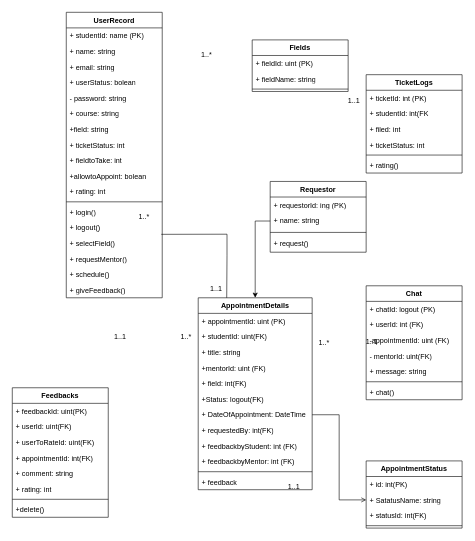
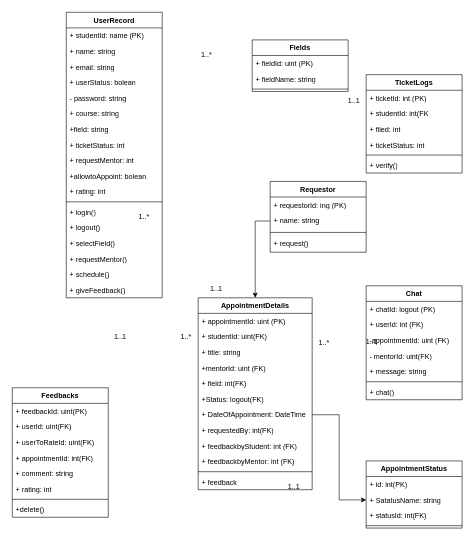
  <mxCell id="0" />
  <mxCell id="1" parent="0" />
  <mxCell id="2" value="UserRecord" style="swimlane;fontStyle=1;align=center;verticalAlign=top;childLayout=stackLayout;horizontal=1;startSize=26;horizontalStack=0;resizeParent=1;resizeParentMax=0;resizeLast=0;collapsible=1;marginBottom=0;whiteSpace=wrap;html=1;" parent="1" vertex="1"><mxGeometry x="110" y="20" width="160" height="476" as="geometry" /></mxCell>
  <mxCell id="3" value="+ studentId: name (PK)" style="text;strokeColor=none;fillColor=none;align=left;verticalAlign=top;spacingLeft=4;spacingRight=4;overflow=hidden;rotatable=0;points=[[0,0.5],[1,0.5]];portConstraint=eastwest;whiteSpace=wrap;html=1;" parent="2" vertex="1"><mxGeometry y="26" width="160" height="26" as="geometry" /></mxCell>
  <mxCell id="4" value="+ name: string&lt;br&gt;" style="text;strokeColor=none;fillColor=none;align=left;verticalAlign=top;spacingLeft=4;spacingRight=4;overflow=hidden;rotatable=0;points=[[0,0.5],[1,0.5]];portConstraint=eastwest;whiteSpace=wrap;html=1;" parent="2" vertex="1"><mxGeometry y="52" width="160" height="26" as="geometry" /></mxCell>
  <mxCell id="5" value="+ email: string" style="text;strokeColor=none;fillColor=none;align=left;verticalAlign=top;spacingLeft=4;spacingRight=4;overflow=hidden;rotatable=0;points=[[0,0.5],[1,0.5]];portConstraint=eastwest;whiteSpace=wrap;html=1;" parent="2" vertex="1"><mxGeometry y="78" width="160" height="26" as="geometry" /></mxCell>
  <mxCell id="6" value="+ userStatus: bolean" style="text;strokeColor=none;fillColor=none;align=left;verticalAlign=top;spacingLeft=4;spacingRight=4;overflow=hidden;rotatable=0;points=[[0,0.5],[1,0.5]];portConstraint=eastwest;whiteSpace=wrap;html=1;" parent="2" vertex="1"><mxGeometry y="104" width="160" height="26" as="geometry" /></mxCell>
  <mxCell id="7" value="- password: string" style="text;strokeColor=none;fillColor=none;align=left;verticalAlign=top;spacingLeft=4;spacingRight=4;overflow=hidden;rotatable=0;points=[[0,0.5],[1,0.5]];portConstraint=eastwest;whiteSpace=wrap;html=1;" parent="2" vertex="1"><mxGeometry y="130" width="160" height="26" as="geometry" /></mxCell>
  <mxCell id="8" value="+ course: string" style="text;strokeColor=none;fillColor=none;align=left;verticalAlign=top;spacingLeft=4;spacingRight=4;overflow=hidden;rotatable=0;points=[[0,0.5],[1,0.5]];portConstraint=eastwest;whiteSpace=wrap;html=1;" parent="2" vertex="1"><mxGeometry y="156" width="160" height="26" as="geometry" /></mxCell>
  <mxCell id="9" value="+field: string" style="text;strokeColor=none;fillColor=none;align=left;verticalAlign=top;spacingLeft=4;spacingRight=4;overflow=hidden;rotatable=0;points=[[0,0.5],[1,0.5]];portConstraint=eastwest;whiteSpace=wrap;html=1;" parent="2" vertex="1"><mxGeometry y="182" width="160" height="26" as="geometry" /></mxCell>
  <mxCell id="10" value="+ ticketStatus: int&amp;nbsp;" style="text;strokeColor=none;fillColor=none;align=left;verticalAlign=top;spacingLeft=4;spacingRight=4;overflow=hidden;rotatable=0;points=[[0,0.5],[1,0.5]];portConstraint=eastwest;whiteSpace=wrap;html=1;" parent="2" vertex="1"><mxGeometry y="208" width="160" height="26" as="geometry" /></mxCell>
- <mxCell id="11" value="+ fieldtoTake: int" style="text;strokeColor=none;fillColor=none;align=left;verticalAlign=top;spacingLeft=4;spacingRight=4;overflow=hidden;rotatable=0;points=[[0,0.5],[1,0.5]];portConstraint=eastwest;whiteSpace=wrap;html=1;" parent="2" vertex="1"><mxGeometry y="234" width="160" height="26" as="geometry" /></mxCell>
+ <mxCell id="11" value="+ requestMentor: int" style="text;strokeColor=none;fillColor=none;align=left;verticalAlign=top;spacingLeft=4;spacingRight=4;overflow=hidden;rotatable=0;points=[[0,0.5],[1,0.5]];portConstraint=eastwest;whiteSpace=wrap;html=1;" parent="2" vertex="1"><mxGeometry y="234" width="160" height="26" as="geometry" /></mxCell>
  <mxCell id="12" value="+allowtoAppoint: bolean" style="text;strokeColor=none;fillColor=none;align=left;verticalAlign=top;spacingLeft=4;spacingRight=4;overflow=hidden;rotatable=0;points=[[0,0.5],[1,0.5]];portConstraint=eastwest;whiteSpace=wrap;html=1;" parent="2" vertex="1"><mxGeometry y="260" width="160" height="26" as="geometry" /></mxCell>
  <mxCell id="13" value="+ rating: int" style="text;strokeColor=none;fillColor=none;align=left;verticalAlign=top;spacingLeft=4;spacingRight=4;overflow=hidden;rotatable=0;points=[[0,0.5],[1,0.5]];portConstraint=eastwest;whiteSpace=wrap;html=1;" parent="2" vertex="1"><mxGeometry y="286" width="160" height="26" as="geometry" /></mxCell>
  <mxCell id="14" value="" style="line;strokeWidth=1;fillColor=none;align=left;verticalAlign=middle;spacingTop=-1;spacingLeft=3;spacingRight=3;rotatable=0;labelPosition=right;points=[];portConstraint=eastwest;strokeColor=inherit;" parent="2" vertex="1"><mxGeometry y="312" width="160" height="8" as="geometry" /></mxCell>
  <mxCell id="15" value="+ login()" style="text;strokeColor=none;fillColor=none;align=left;verticalAlign=top;spacingLeft=4;spacingRight=4;overflow=hidden;rotatable=0;points=[[0,0.5],[1,0.5]];portConstraint=eastwest;whiteSpace=wrap;html=1;" parent="2" vertex="1"><mxGeometry y="320" width="160" height="26" as="geometry" /></mxCell>
  <mxCell id="16" value="+ logout()" style="text;strokeColor=none;fillColor=none;align=left;verticalAlign=top;spacingLeft=4;spacingRight=4;overflow=hidden;rotatable=0;points=[[0,0.5],[1,0.5]];portConstraint=eastwest;whiteSpace=wrap;html=1;" parent="2" vertex="1"><mxGeometry y="346" width="160" height="26" as="geometry" /></mxCell>
  <mxCell id="17" value="+ selectField()" style="text;strokeColor=none;fillColor=none;align=left;verticalAlign=top;spacingLeft=4;spacingRight=4;overflow=hidden;rotatable=0;points=[[0,0.5],[1,0.5]];portConstraint=eastwest;whiteSpace=wrap;html=1;" parent="2" vertex="1"><mxGeometry y="372" width="160" height="26" as="geometry" /></mxCell>
  <mxCell id="18" value="+ requestMentor()" style="text;strokeColor=none;fillColor=none;align=left;verticalAlign=top;spacingLeft=4;spacingRight=4;overflow=hidden;rotatable=0;points=[[0,0.5],[1,0.5]];portConstraint=eastwest;whiteSpace=wrap;html=1;" parent="2" vertex="1"><mxGeometry y="398" width="160" height="26" as="geometry" /></mxCell>
  <mxCell id="19" value="+ schedule()" style="text;strokeColor=none;fillColor=none;align=left;verticalAlign=top;spacingLeft=4;spacingRight=4;overflow=hidden;rotatable=0;points=[[0,0.5],[1,0.5]];portConstraint=eastwest;whiteSpace=wrap;html=1;" parent="2" vertex="1"><mxGeometry y="424" width="160" height="26" as="geometry" /></mxCell>
  <mxCell id="20" value="+ giveFeedback()" style="text;strokeColor=none;fillColor=none;align=left;verticalAlign=top;spacingLeft=4;spacingRight=4;overflow=hidden;rotatable=0;points=[[0,0.5],[1,0.5]];portConstraint=eastwest;whiteSpace=wrap;html=1;" parent="2" vertex="1"><mxGeometry y="450" width="160" height="26" as="geometry" /></mxCell>
  <mxCell id="21" value="AppointmentDetails" style="swimlane;fontStyle=1;align=center;verticalAlign=top;childLayout=stackLayout;horizontal=1;startSize=26;horizontalStack=0;resizeParent=1;resizeParentMax=0;resizeLast=0;collapsible=1;marginBottom=0;whiteSpace=wrap;html=1;" parent="1" vertex="1"><mxGeometry x="330" y="496" width="190" height="320" as="geometry" /></mxCell>
  <mxCell id="22" value="+ appointmentId: uint (PK)" style="text;strokeColor=none;fillColor=none;align=left;verticalAlign=top;spacingLeft=4;spacingRight=4;overflow=hidden;rotatable=0;points=[[0,0.5],[1,0.5]];portConstraint=eastwest;whiteSpace=wrap;html=1;" parent="21" vertex="1"><mxGeometry y="26" width="190" height="26" as="geometry" /></mxCell>
  <mxCell id="23" value="+ studentId: uint(FK)" style="text;strokeColor=none;fillColor=none;align=left;verticalAlign=top;spacingLeft=4;spacingRight=4;overflow=hidden;rotatable=0;points=[[0,0.5],[1,0.5]];portConstraint=eastwest;whiteSpace=wrap;html=1;" parent="21" vertex="1"><mxGeometry y="52" width="190" height="26" as="geometry" /></mxCell>
  <mxCell id="24" value="+ title: string" style="text;strokeColor=none;fillColor=none;align=left;verticalAlign=top;spacingLeft=4;spacingRight=4;overflow=hidden;rotatable=0;points=[[0,0.5],[1,0.5]];portConstraint=eastwest;whiteSpace=wrap;html=1;" parent="21" vertex="1"><mxGeometry y="78" width="190" height="26" as="geometry" /></mxCell>
  <mxCell id="25" value="+mentorId: uint (FK)" style="text;strokeColor=none;fillColor=none;align=left;verticalAlign=top;spacingLeft=4;spacingRight=4;overflow=hidden;rotatable=0;points=[[0,0.5],[1,0.5]];portConstraint=eastwest;whiteSpace=wrap;html=1;" parent="21" vertex="1"><mxGeometry y="104" width="190" height="26" as="geometry" /></mxCell>
  <mxCell id="26" value="+ field: int(FK)" style="text;strokeColor=none;fillColor=none;align=left;verticalAlign=top;spacingLeft=4;spacingRight=4;overflow=hidden;rotatable=0;points=[[0,0.5],[1,0.5]];portConstraint=eastwest;whiteSpace=wrap;html=1;" parent="21" vertex="1"><mxGeometry y="130" width="190" height="26" as="geometry" /></mxCell>
  <mxCell id="27" value="+Status: logout(FK)" style="text;strokeColor=none;fillColor=none;align=left;verticalAlign=top;spacingLeft=4;spacingRight=4;overflow=hidden;rotatable=0;points=[[0,0.5],[1,0.5]];portConstraint=eastwest;whiteSpace=wrap;html=1;" parent="21" vertex="1"><mxGeometry y="156" width="190" height="26" as="geometry" /></mxCell>
  <mxCell id="28" value="+ DateOfAppointment: DateTime" style="text;strokeColor=none;fillColor=none;align=left;verticalAlign=top;spacingLeft=4;spacingRight=4;overflow=hidden;rotatable=0;points=[[0,0.5],[1,0.5]];portConstraint=eastwest;whiteSpace=wrap;html=1;" parent="21" vertex="1"><mxGeometry y="182" width="190" height="26" as="geometry" /></mxCell>
  <mxCell id="29" value="+ requestedBy: int(FK)" style="text;strokeColor=none;fillColor=none;align=left;verticalAlign=top;spacingLeft=4;spacingRight=4;overflow=hidden;rotatable=0;points=[[0,0.5],[1,0.5]];portConstraint=eastwest;whiteSpace=wrap;html=1;" parent="21" vertex="1"><mxGeometry y="208" width="190" height="26" as="geometry" /></mxCell>
  <mxCell id="30" value="+ feedbackbyStudent: int (FK)" style="text;strokeColor=none;fillColor=none;align=left;verticalAlign=top;spacingLeft=4;spacingRight=4;overflow=hidden;rotatable=0;points=[[0,0.5],[1,0.5]];portConstraint=eastwest;whiteSpace=wrap;html=1;" parent="21" vertex="1"><mxGeometry y="234" width="190" height="26" as="geometry" /></mxCell>
  <mxCell id="31" value="+ feedbackbyMentor: int (FK)&lt;br&gt;&lt;div&gt;&lt;br&gt;&lt;/div&gt;" style="text;strokeColor=none;fillColor=none;align=left;verticalAlign=top;spacingLeft=4;spacingRight=4;overflow=hidden;rotatable=0;points=[[0,0.5],[1,0.5]];portConstraint=eastwest;whiteSpace=wrap;html=1;" parent="21" vertex="1"><mxGeometry y="260" width="190" height="26" as="geometry" /></mxCell>
  <mxCell id="32" value="" style="line;strokeWidth=1;fillColor=none;align=left;verticalAlign=middle;spacingTop=-1;spacingLeft=3;spacingRight=3;rotatable=0;labelPosition=right;points=[];portConstraint=eastwest;strokeColor=inherit;" parent="21" vertex="1"><mxGeometry y="286" width="190" height="8" as="geometry" /></mxCell>
  <mxCell id="33" value="+ feedback" style="text;strokeColor=none;fillColor=none;align=left;verticalAlign=top;spacingLeft=4;spacingRight=4;overflow=hidden;rotatable=0;points=[[0,0.5],[1,0.5]];portConstraint=eastwest;whiteSpace=wrap;html=1;" parent="21" vertex="1"><mxGeometry y="294" width="190" height="26" as="geometry" /></mxCell>
  <mxCell id="34" value="Feedbacks" style="swimlane;fontStyle=1;align=center;verticalAlign=top;childLayout=stackLayout;horizontal=1;startSize=26;horizontalStack=0;resizeParent=1;resizeParentMax=0;resizeLast=0;collapsible=1;marginBottom=0;whiteSpace=wrap;html=1;" parent="1" vertex="1"><mxGeometry x="20" y="646" width="160" height="216" as="geometry" /></mxCell>
  <mxCell id="35" value="+ feedbackId: uint(PK)" style="text;strokeColor=none;fillColor=none;align=left;verticalAlign=top;spacingLeft=4;spacingRight=4;overflow=hidden;rotatable=0;points=[[0,0.5],[1,0.5]];portConstraint=eastwest;whiteSpace=wrap;html=1;" parent="34" vertex="1"><mxGeometry y="26" width="160" height="26" as="geometry" /></mxCell>
  <mxCell id="36" value="+ userId: uint(FK)" style="text;strokeColor=none;fillColor=none;align=left;verticalAlign=top;spacingLeft=4;spacingRight=4;overflow=hidden;rotatable=0;points=[[0,0.5],[1,0.5]];portConstraint=eastwest;whiteSpace=wrap;html=1;" parent="34" vertex="1"><mxGeometry y="52" width="160" height="26" as="geometry" /></mxCell>
  <mxCell id="37" value="+ userToRateId: uint(FK)" style="text;strokeColor=none;fillColor=none;align=left;verticalAlign=top;spacingLeft=4;spacingRight=4;overflow=hidden;rotatable=0;points=[[0,0.5],[1,0.5]];portConstraint=eastwest;whiteSpace=wrap;html=1;" parent="34" vertex="1"><mxGeometry y="78" width="160" height="26" as="geometry" /></mxCell>
  <mxCell id="38" value="+ appointmentId: int(FK)" style="text;strokeColor=none;fillColor=none;align=left;verticalAlign=top;spacingLeft=4;spacingRight=4;overflow=hidden;rotatable=0;points=[[0,0.5],[1,0.5]];portConstraint=eastwest;whiteSpace=wrap;html=1;" parent="34" vertex="1"><mxGeometry y="104" width="160" height="26" as="geometry" /></mxCell>
  <mxCell id="39" value="+ comment: string" style="text;strokeColor=none;fillColor=none;align=left;verticalAlign=top;spacingLeft=4;spacingRight=4;overflow=hidden;rotatable=0;points=[[0,0.5],[1,0.5]];portConstraint=eastwest;whiteSpace=wrap;html=1;" parent="34" vertex="1"><mxGeometry y="130" width="160" height="26" as="geometry" /></mxCell>
  <mxCell id="40" value="+ rating: int" style="text;strokeColor=none;fillColor=none;align=left;verticalAlign=top;spacingLeft=4;spacingRight=4;overflow=hidden;rotatable=0;points=[[0,0.5],[1,0.5]];portConstraint=eastwest;whiteSpace=wrap;html=1;" parent="34" vertex="1"><mxGeometry y="156" width="160" height="26" as="geometry" /></mxCell>
  <mxCell id="41" value="" style="line;strokeWidth=1;fillColor=none;align=left;verticalAlign=middle;spacingTop=-1;spacingLeft=3;spacingRight=3;rotatable=0;labelPosition=right;points=[];portConstraint=eastwest;strokeColor=inherit;" parent="34" vertex="1"><mxGeometry y="182" width="160" height="8" as="geometry" /></mxCell>
  <mxCell id="42" value="+delete()" style="text;strokeColor=none;fillColor=none;align=left;verticalAlign=top;spacingLeft=4;spacingRight=4;overflow=hidden;rotatable=0;points=[[0,0.5],[1,0.5]];portConstraint=eastwest;whiteSpace=wrap;html=1;" parent="34" vertex="1"><mxGeometry y="190" width="160" height="26" as="geometry" /></mxCell>
- <mxCell id="43" value="" style="endArrow=none;html=1;rounded=0;entryX=0.25;entryY=0;entryDx=0;entryDy=0;exitX=0.99;exitY=0.931;exitDx=0;exitDy=0;exitPerimeter=0;" parent="1" source="16" target="21" edge="1"><mxGeometry width="50" height="50" relative="1" as="geometry"><mxPoint x="280" y="446" as="sourcePoint" /><mxPoint x="330" y="396" as="targetPoint" /><Array as="points"><mxPoint x="378" y="390" /><mxPoint x="378" y="426" /></Array></mxGeometry></mxCell>
  <mxCell id="44" value="Fields" style="swimlane;fontStyle=1;align=center;verticalAlign=top;childLayout=stackLayout;horizontal=1;startSize=26;horizontalStack=0;resizeParent=1;resizeParentMax=0;resizeLast=0;collapsible=1;marginBottom=0;whiteSpace=wrap;html=1;" parent="1" vertex="1"><mxGeometry x="420" y="66" width="160" height="86" as="geometry" /></mxCell>
  <mxCell id="45" value="+ fieldId: uint (PK)" style="text;strokeColor=none;fillColor=none;align=left;verticalAlign=top;spacingLeft=4;spacingRight=4;overflow=hidden;rotatable=0;points=[[0,0.5],[1,0.5]];portConstraint=eastwest;whiteSpace=wrap;html=1;" parent="44" vertex="1"><mxGeometry y="26" width="160" height="26" as="geometry" /></mxCell>
  <mxCell id="46" value="+ fieldName: string" style="text;strokeColor=none;fillColor=none;align=left;verticalAlign=top;spacingLeft=4;spacingRight=4;overflow=hidden;rotatable=0;points=[[0,0.5],[1,0.5]];portConstraint=eastwest;whiteSpace=wrap;html=1;" parent="44" vertex="1"><mxGeometry y="52" width="160" height="26" as="geometry" /></mxCell>
  <mxCell id="47" value="" style="line;strokeWidth=1;fillColor=none;align=left;verticalAlign=middle;spacingTop=-1;spacingLeft=3;spacingRight=3;rotatable=0;labelPosition=right;points=[];portConstraint=eastwest;strokeColor=inherit;" parent="44" vertex="1"><mxGeometry y="78" width="160" height="8" as="geometry" /></mxCell>
  <mxCell id="48" value="1..*" style="text;html=1;strokeColor=none;fillColor=none;align=center;verticalAlign=middle;whiteSpace=wrap;rounded=0;" parent="1" vertex="1"><mxGeometry x="210" y="346" width="60" height="30" as="geometry" /></mxCell>
  <mxCell id="49" value="1..1" style="text;html=1;strokeColor=none;fillColor=none;align=center;verticalAlign=middle;whiteSpace=wrap;rounded=0;" parent="1" vertex="1"><mxGeometry x="330" y="466" width="60" height="30" as="geometry" /></mxCell>
  <mxCell id="50" value="1..1" style="text;html=1;strokeColor=none;fillColor=none;align=center;verticalAlign=middle;whiteSpace=wrap;rounded=0;" parent="1" vertex="1"><mxGeometry x="170" y="546" width="60" height="30" as="geometry" /></mxCell>
  <mxCell id="51" value="1..*" style="text;html=1;strokeColor=none;fillColor=none;align=center;verticalAlign=middle;whiteSpace=wrap;rounded=0;" parent="1" vertex="1"><mxGeometry x="280" y="546" width="60" height="30" as="geometry" /></mxCell>
  <mxCell id="52" value="1..1" style="text;html=1;strokeColor=none;fillColor=none;align=center;verticalAlign=middle;whiteSpace=wrap;rounded=0;" parent="1" vertex="1"><mxGeometry x="559.68" y="152" width="60" height="30" as="geometry" /></mxCell>
  <mxCell id="53" value="1..*" style="text;html=1;strokeColor=none;fillColor=none;align=center;verticalAlign=middle;whiteSpace=wrap;rounded=0;" parent="1" vertex="1"><mxGeometry x="314" y="76" width="60" height="30" as="geometry" /></mxCell>
  <mxCell id="54" value="1..1" style="text;html=1;strokeColor=none;fillColor=none;align=center;verticalAlign=middle;whiteSpace=wrap;rounded=0;" parent="1" vertex="1"><mxGeometry x="460" y="796" width="60" height="30" as="geometry" /></mxCell>
  <mxCell id="55" value="Chat" style="swimlane;fontStyle=1;align=center;verticalAlign=top;childLayout=stackLayout;horizontal=1;startSize=26;horizontalStack=0;resizeParent=1;resizeParentMax=0;resizeLast=0;collapsible=1;marginBottom=0;whiteSpace=wrap;html=1;" parent="1" vertex="1"><mxGeometry x="610" y="476" width="160" height="190" as="geometry" /></mxCell>
  <mxCell id="56" value="+ chatId: logout (PK)" style="text;strokeColor=none;fillColor=none;align=left;verticalAlign=top;spacingLeft=4;spacingRight=4;overflow=hidden;rotatable=0;points=[[0,0.5],[1,0.5]];portConstraint=eastwest;whiteSpace=wrap;html=1;" parent="55" vertex="1"><mxGeometry y="26" width="160" height="26" as="geometry" /></mxCell>
  <mxCell id="57" value="+ userId: int (FK)" style="text;strokeColor=none;fillColor=none;align=left;verticalAlign=top;spacingLeft=4;spacingRight=4;overflow=hidden;rotatable=0;points=[[0,0.5],[1,0.5]];portConstraint=eastwest;whiteSpace=wrap;html=1;" parent="55" vertex="1"><mxGeometry y="52" width="160" height="26" as="geometry" /></mxCell>
  <mxCell id="58" value="-appointmentId: uint (FK)" style="text;strokeColor=none;fillColor=none;align=left;verticalAlign=top;spacingLeft=4;spacingRight=4;overflow=hidden;rotatable=0;points=[[0,0.5],[1,0.5]];portConstraint=eastwest;whiteSpace=wrap;html=1;" parent="55" vertex="1"><mxGeometry y="78" width="160" height="26" as="geometry" /></mxCell>
  <mxCell id="59" value="- mentorId: uint(FK)" style="text;strokeColor=none;fillColor=none;align=left;verticalAlign=top;spacingLeft=4;spacingRight=4;overflow=hidden;rotatable=0;points=[[0,0.5],[1,0.5]];portConstraint=eastwest;whiteSpace=wrap;html=1;" parent="55" vertex="1"><mxGeometry y="104" width="160" height="26" as="geometry" /></mxCell>
  <mxCell id="60" value="+ message: string" style="text;strokeColor=none;fillColor=none;align=left;verticalAlign=top;spacingLeft=4;spacingRight=4;overflow=hidden;rotatable=0;points=[[0,0.5],[1,0.5]];portConstraint=eastwest;whiteSpace=wrap;html=1;" parent="55" vertex="1"><mxGeometry y="130" width="160" height="26" as="geometry" /></mxCell>
  <mxCell id="61" value="" style="line;strokeWidth=1;fillColor=none;align=left;verticalAlign=middle;spacingTop=-1;spacingLeft=3;spacingRight=3;rotatable=0;labelPosition=right;points=[];portConstraint=eastwest;strokeColor=inherit;" parent="55" vertex="1"><mxGeometry y="156" width="160" height="8" as="geometry" /></mxCell>
  <mxCell id="62" value="+ chat()" style="text;strokeColor=none;fillColor=none;align=left;verticalAlign=top;spacingLeft=4;spacingRight=4;overflow=hidden;rotatable=0;points=[[0,0.5],[1,0.5]];portConstraint=eastwest;whiteSpace=wrap;html=1;" parent="55" vertex="1"><mxGeometry y="164" width="160" height="26" as="geometry" /></mxCell>
  <mxCell id="63" value="1..1" style="text;html=1;strokeColor=none;fillColor=none;align=center;verticalAlign=middle;whiteSpace=wrap;rounded=0;" parent="1" vertex="1"><mxGeometry x="590" y="555" width="60" height="30" as="geometry" /></mxCell>
  <mxCell id="64" value="1..*" style="text;html=1;strokeColor=none;fillColor=none;align=center;verticalAlign=middle;whiteSpace=wrap;rounded=0;" parent="1" vertex="1"><mxGeometry x="510" y="555.5" width="60" height="30" as="geometry" /></mxCell>
  <mxCell id="65" value="Requestor" style="swimlane;fontStyle=1;align=center;verticalAlign=top;childLayout=stackLayout;horizontal=1;startSize=26;horizontalStack=0;resizeParent=1;resizeParentMax=0;resizeLast=0;collapsible=1;marginBottom=0;whiteSpace=wrap;html=1;" parent="1" vertex="1"><mxGeometry x="450" y="302" width="160" height="118" as="geometry" /></mxCell>
  <mxCell id="66" value="+ requestorId: ing (PK)" style="text;strokeColor=none;fillColor=none;align=left;verticalAlign=top;spacingLeft=4;spacingRight=4;overflow=hidden;rotatable=0;points=[[0,0.5],[1,0.5]];portConstraint=eastwest;whiteSpace=wrap;html=1;" parent="65" vertex="1"><mxGeometry y="26" width="160" height="26" as="geometry" /></mxCell>
  <mxCell id="67" value="+ name: string" style="text;strokeColor=none;fillColor=none;align=left;verticalAlign=top;spacingLeft=4;spacingRight=4;overflow=hidden;rotatable=0;points=[[0,0.5],[1,0.5]];portConstraint=eastwest;whiteSpace=wrap;html=1;" parent="65" vertex="1"><mxGeometry y="52" width="160" height="28" as="geometry" /></mxCell>
  <mxCell id="68" value="" style="line;strokeWidth=1;fillColor=none;align=left;verticalAlign=middle;spacingTop=-1;spacingLeft=3;spacingRight=3;rotatable=0;labelPosition=right;points=[];portConstraint=eastwest;strokeColor=inherit;" parent="65" vertex="1"><mxGeometry y="80" width="160" height="10" as="geometry" /></mxCell>
  <mxCell id="69" value="+ request()" style="text;strokeColor=none;fillColor=none;align=left;verticalAlign=top;spacingLeft=4;spacingRight=4;overflow=hidden;rotatable=0;points=[[0,0.5],[1,0.5]];portConstraint=eastwest;whiteSpace=wrap;html=1;" parent="65" vertex="1"><mxGeometry y="90" width="160" height="28" as="geometry" /></mxCell>
  <mxCell id="70" style="edgeStyle=orthogonalEdgeStyle;rounded=0;orthogonalLoop=1;jettySize=auto;html=1;entryX=0.5;entryY=0;entryDx=0;entryDy=0;" parent="1" source="67" target="21" edge="1"><mxGeometry relative="1" as="geometry" /></mxCell>
  <mxCell id="71" value="AppointmentStatus" style="swimlane;fontStyle=1;align=center;verticalAlign=top;childLayout=stackLayout;horizontal=1;startSize=26;horizontalStack=0;resizeParent=1;resizeParentMax=0;resizeLast=0;collapsible=1;marginBottom=0;whiteSpace=wrap;html=1;" parent="1" vertex="1"><mxGeometry x="610" y="768" width="160" height="112" as="geometry" /></mxCell>
  <mxCell id="72" value="+ id: int(PK)" style="text;strokeColor=none;fillColor=none;align=left;verticalAlign=top;spacingLeft=4;spacingRight=4;overflow=hidden;rotatable=0;points=[[0,0.5],[1,0.5]];portConstraint=eastwest;whiteSpace=wrap;html=1;" parent="71" vertex="1"><mxGeometry y="26" width="160" height="26" as="geometry" /></mxCell>
  <mxCell id="73" value="+ SatatusName: string" style="text;strokeColor=none;fillColor=none;align=left;verticalAlign=top;spacingLeft=4;spacingRight=4;overflow=hidden;rotatable=0;points=[[0,0.5],[1,0.5]];portConstraint=eastwest;whiteSpace=wrap;html=1;" parent="71" vertex="1"><mxGeometry y="52" width="160" height="26" as="geometry" /></mxCell>
  <mxCell id="74" value="+ statusId: int(FK)" style="text;strokeColor=none;fillColor=none;align=left;verticalAlign=top;spacingLeft=4;spacingRight=4;overflow=hidden;rotatable=0;points=[[0,0.5],[1,0.5]];portConstraint=eastwest;whiteSpace=wrap;html=1;" parent="71" vertex="1"><mxGeometry y="78" width="160" height="26" as="geometry" /></mxCell>
  <mxCell id="75" value="" style="line;strokeWidth=1;fillColor=none;align=left;verticalAlign=middle;spacingTop=-1;spacingLeft=3;spacingRight=3;rotatable=0;labelPosition=right;points=[];portConstraint=eastwest;strokeColor=inherit;" parent="71" vertex="1"><mxGeometry y="104" width="160" height="8" as="geometry" /></mxCell>
- <mxCell id="76" style="edgeStyle=orthogonalEdgeStyle;rounded=0;orthogonalLoop=1;jettySize=auto;html=1;entryX=0;entryY=0.5;entryDx=0;entryDy=0;endArrow=open;" parent="1" source="28" target="73" edge="1"><mxGeometry relative="1" as="geometry" /></mxCell>
+ <mxCell id="76" style="edgeStyle=orthogonalEdgeStyle;rounded=0;orthogonalLoop=1;jettySize=auto;html=1;entryX=0;entryY=0.5;entryDx=0;entryDy=0;" parent="1" source="28" target="73" edge="1"><mxGeometry relative="1" as="geometry" /></mxCell>
  <mxCell id="77" value="TicketLogs" style="swimlane;fontStyle=1;align=center;verticalAlign=top;childLayout=stackLayout;horizontal=1;startSize=26;horizontalStack=0;resizeParent=1;resizeParentMax=0;resizeLast=0;collapsible=1;marginBottom=0;whiteSpace=wrap;html=1;" parent="1" vertex="1"><mxGeometry x="610" y="124" width="160" height="164" as="geometry" /></mxCell>
  <mxCell id="78" value="+ ticketId: int (PK)" style="text;strokeColor=none;fillColor=none;align=left;verticalAlign=top;spacingLeft=4;spacingRight=4;overflow=hidden;rotatable=0;points=[[0,0.5],[1,0.5]];portConstraint=eastwest;whiteSpace=wrap;html=1;" parent="77" vertex="1"><mxGeometry y="26" width="160" height="26" as="geometry" /></mxCell>
  <mxCell id="79" value="+ studentId: int(FK" style="text;strokeColor=none;fillColor=none;align=left;verticalAlign=top;spacingLeft=4;spacingRight=4;overflow=hidden;rotatable=0;points=[[0,0.5],[1,0.5]];portConstraint=eastwest;whiteSpace=wrap;html=1;" parent="77" vertex="1"><mxGeometry y="52" width="160" height="26" as="geometry" /></mxCell>
  <mxCell id="80" value="+ filed: int" style="text;strokeColor=none;fillColor=none;align=left;verticalAlign=top;spacingLeft=4;spacingRight=4;overflow=hidden;rotatable=0;points=[[0,0.5],[1,0.5]];portConstraint=eastwest;whiteSpace=wrap;html=1;" parent="77" vertex="1"><mxGeometry y="78" width="160" height="26" as="geometry" /></mxCell>
  <mxCell id="81" value="+ ticketStatus: int" style="text;strokeColor=none;fillColor=none;align=left;verticalAlign=top;spacingLeft=4;spacingRight=4;overflow=hidden;rotatable=0;points=[[0,0.5],[1,0.5]];portConstraint=eastwest;whiteSpace=wrap;html=1;" parent="77" vertex="1"><mxGeometry y="104" width="160" height="26" as="geometry" /></mxCell>
  <mxCell id="82" value="" style="line;strokeWidth=1;fillColor=none;align=left;verticalAlign=middle;spacingTop=-1;spacingLeft=3;spacingRight=3;rotatable=0;labelPosition=right;points=[];portConstraint=eastwest;strokeColor=inherit;" parent="77" vertex="1"><mxGeometry y="130" width="160" height="8" as="geometry" /></mxCell>
- <mxCell id="83" value="+ rating()" style="text;strokeColor=none;fillColor=none;align=left;verticalAlign=top;spacingLeft=4;spacingRight=4;overflow=hidden;rotatable=0;points=[[0,0.5],[1,0.5]];portConstraint=eastwest;whiteSpace=wrap;html=1;" parent="77" vertex="1"><mxGeometry y="138" width="160" height="26" as="geometry" /></mxCell>
+ <mxCell id="83" value="+ verify()" style="text;strokeColor=none;fillColor=none;align=left;verticalAlign=top;spacingLeft=4;spacingRight=4;overflow=hidden;rotatable=0;points=[[0,0.5],[1,0.5]];portConstraint=eastwest;whiteSpace=wrap;html=1;" parent="77" vertex="1"><mxGeometry y="138" width="160" height="26" as="geometry" /></mxCell>
